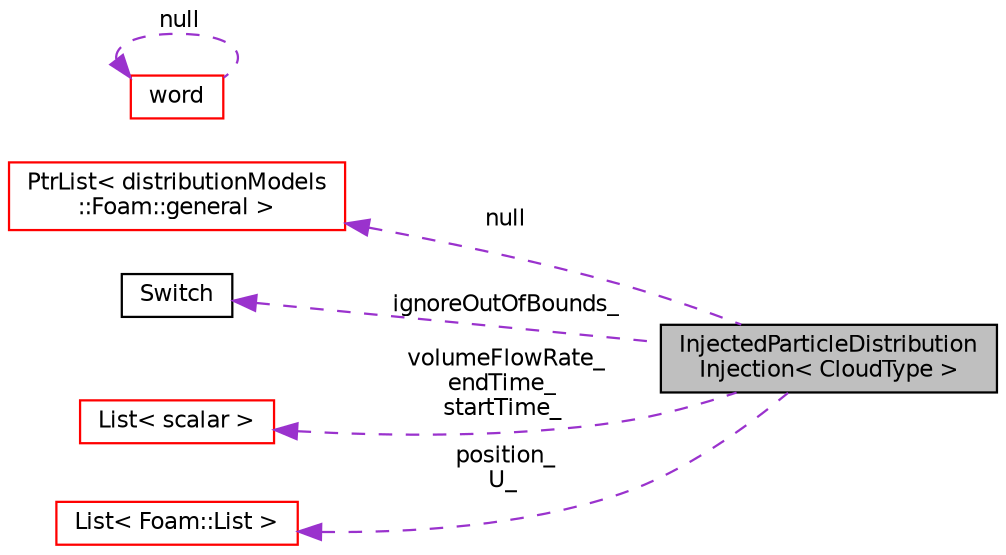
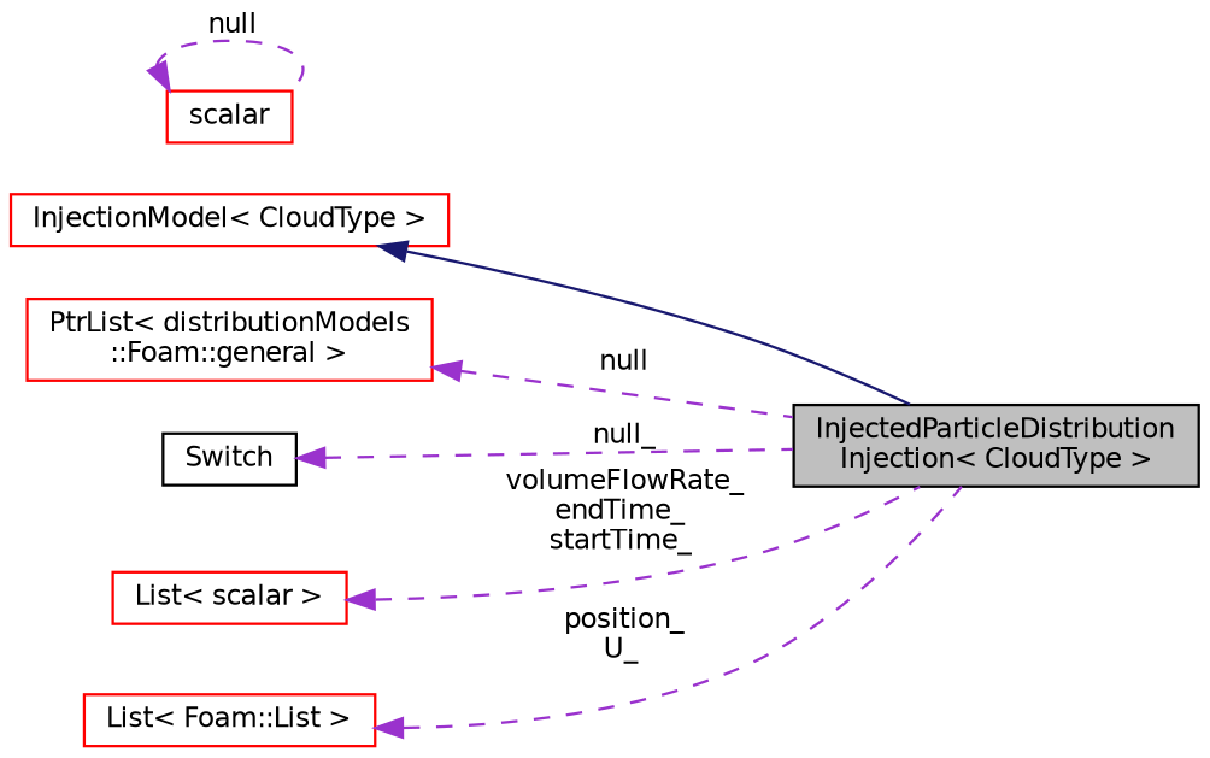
  digraph {
    rankdir=LR
    node [color=red fontname=Helvetica fontsize=10 shape=record]
    edge [color=darkorchid3 dir=back fontname=Helvetica fontsize=10 labelfontname=Helvetica labelfontsize=10 style=dashed]
    n1 [color=black fillcolor=grey75 fontcolor=black height=0.2 label="InjectedParticleDistribution\lInjection\< CloudType \>" style=filled width=0.4]
+   n2 [height=0.2 label="InjectionModel\< CloudType \>" width=0.4]
    n3 [height=0.2 label="PtrList\< distributionModels\l::Foam::general \>" width=0.4]
    n4 [color=black height=0.2 label=Switch width=0.4]
    n5 [height=0.2 label="List\< scalar \>" width=0.4]
    n6 [height=0.2 label="List\< Foam::List \>" width=0.4]
-   n7 [height=0.2 label=word width=0.4]
+   n7 [height=0.2 label=scalar width=0.4]
+   n2 -> n1 [color=midnightblue style=solid]
    n3 -> n1 [label=" null"]
-   n4 -> n1 [label=" ignoreOutOfBounds_"]
+   n4 -> n1 [label=" null_"]
    n5 -> n1 [label=" volumeFlowRate_\nendTime_\nstartTime_"]
    n6 -> n1 [label=" position_\nU_"]
    n7 -> n7 [label=" null"]
  }
